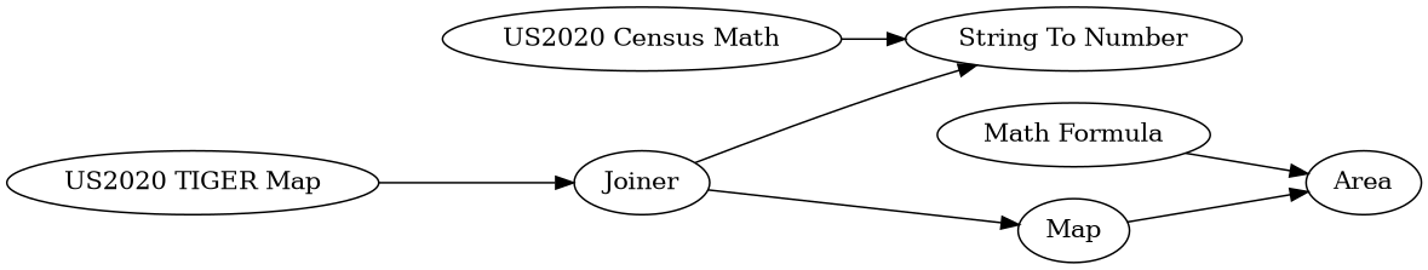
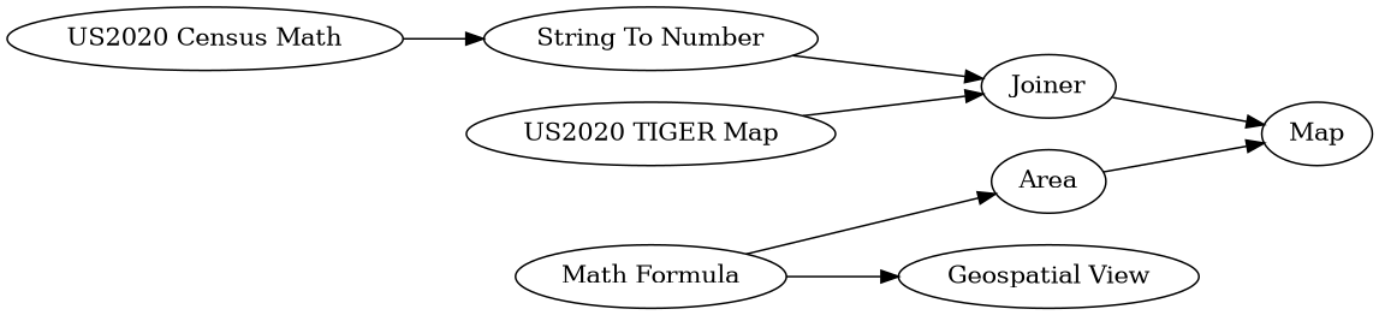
  digraph {
    rankdir=LR
    n1 [label="US2020 Census Math"]
    n2 [label="String To Number"]
    n3 [label=Joiner]
    n4 [label="US2020 TIGER Map"]
    n5 [label=Map]
    n6 [label=Area]
    n7 [label="Math Formula"]
+   n8 [label="Geospatial View"]
    n1 -> n2
-   n3 -> n2
+   n2 -> n3
    n3 -> n5
    n4 -> n3
-   n5 -> n6
+   n6 -> n5
    n7 -> n6
+   n7 -> n8
  }
